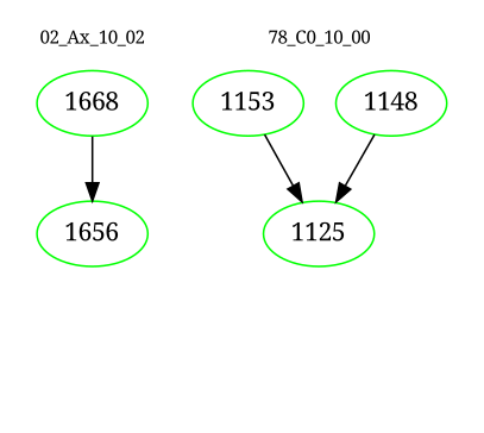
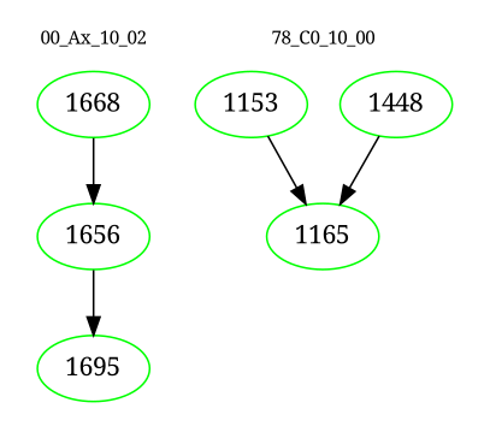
  digraph {
    fontname="Noto Serif"
    node [color=green fontname="Noto Serif"]
    edge [color=black fontname="Noto Serif"]
    n1 [label=1668]
    n2 [label=1656]
-   n4 [label=1148]
-   n5 [label=1125]
+   n3 [label=1695]
+   n4 [label=1448]
+   n5 [label=1165]
    n6 [label=1153]
    subgraph cluster_1 {
      color=white
      fontsize=10
-     label="02_Ax_10_02"
+     label="00_Ax_10_02"
      n1
      n2
+     n3
    }
    subgraph cluster_2 {
      color=white
      fontsize=10
      label="78_C0_10_00"
      n4
      n5
      n6
    }
    n1 -> n2
+   n2 -> n3
    n4 -> n5
    n6 -> n5
  }
